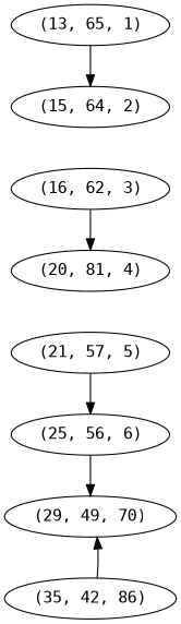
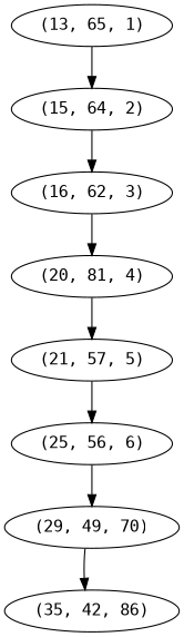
  digraph {
    fontname="DejaVu Sans Mono"
    node [fontname="DejaVu Sans Mono"]
    edge [fontname="DejaVu Sans Mono"]
    "(13, 65, 1)"
    "(15, 64, 2)"
    "(16, 62, 3)"
    n4 [label="(20, 81, 4)"]
    "(21, 57, 5)"
    "(25, 56, 6)"
    n7 [label="(29, 49, 70)"]
    n8 [label="(35, 42, 86)"]
    "(13, 65, 1)" -> "(15, 64, 2)"
+   "(15, 64, 2)" -> "(16, 62, 3)"
    "(16, 62, 3)" -> n4
+   n4 -> "(21, 57, 5)"
    "(21, 57, 5)" -> "(25, 56, 6)"
    "(25, 56, 6)" -> n7
-   n8 -> n7
+   n7 -> n8
  }
